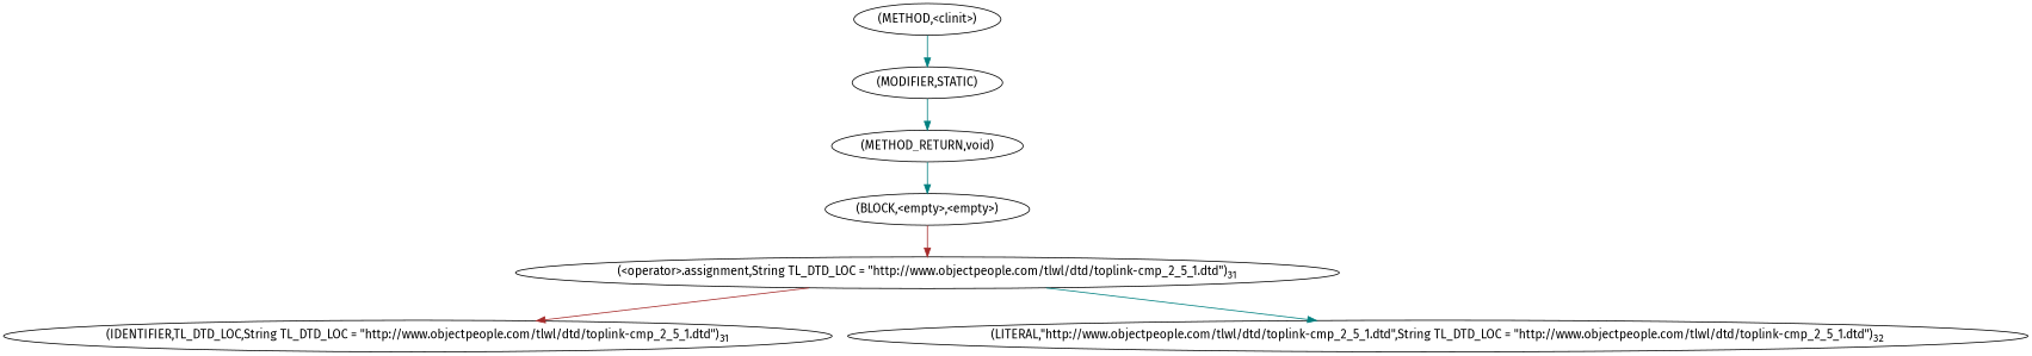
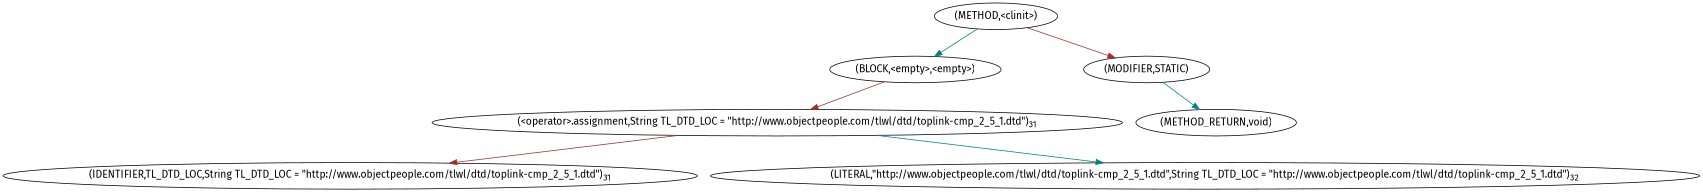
  digraph {
    fontname="Fira Sans"
    node [fontname="Fira Sans"]
    edge [color=teal fontname="Fira Sans"]
    n1 [label=<(METHOD,&lt;clinit&gt;)>]
    n2 [label=<(BLOCK,&lt;empty&gt;,&lt;empty&gt;)>]
    n3 [label=<(MODIFIER,STATIC)>]
    n4 [label=<(&lt;operator&gt;.assignment,String TL_DTD_LOC = &quot;http://www.objectpeople.com/tlwl/dtd/toplink-cmp_2_5_1.dtd&quot;)<SUB>31</SUB>>]
    n5 [label=<(METHOD_RETURN,void)>]
    n6 [label=<(IDENTIFIER,TL_DTD_LOC,String TL_DTD_LOC = &quot;http://www.objectpeople.com/tlwl/dtd/toplink-cmp_2_5_1.dtd&quot;)<SUB>31</SUB>>]
    n7 [label=<(LITERAL,&quot;http://www.objectpeople.com/tlwl/dtd/toplink-cmp_2_5_1.dtd&quot;,String TL_DTD_LOC = &quot;http://www.objectpeople.com/tlwl/dtd/toplink-cmp_2_5_1.dtd&quot;)<SUB>32</SUB>>]
-   n5 -> n2
-   n1 -> n3
+   n1 -> n2
+   n1 -> n3 [color=brown]
    n2 -> n4 [color=brown]
    n3 -> n5
    n4 -> n6 [color=brown]
    n4 -> n7
  }
